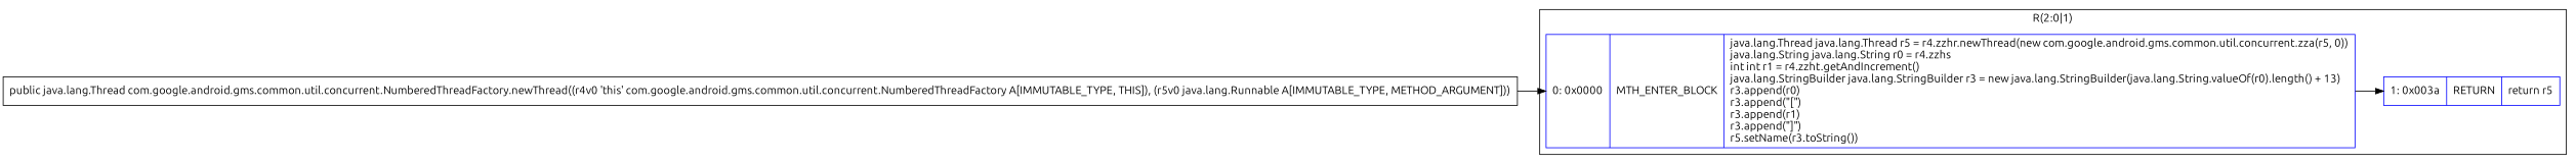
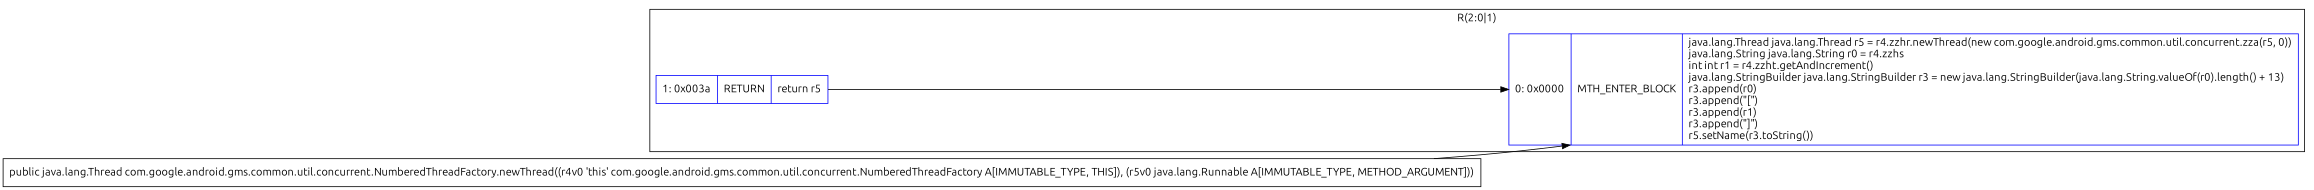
  digraph {
    rankdir=LR
    fontname=Ubuntu
    node [color=blue shape=record fontname=Ubuntu]
    edge [fontname=Ubuntu]
    n1 [label="{0\:\ 0x0000|MTH_ENTER_BLOCK\l|java.lang.Thread java.lang.Thread r5 = r4.zzhr.newThread(new com.google.android.gms.common.util.concurrent.zza(r5, 0))\ljava.lang.String java.lang.String r0 = r4.zzhs\lint int r1 = r4.zzht.getAndIncrement()\ljava.lang.StringBuilder java.lang.StringBuilder r3 = new java.lang.StringBuilder(java.lang.String.valueOf(r0).length() + 13)\lr3.append(r0)\lr3.append(\"[\")\lr3.append(r1)\lr3.append(\"]\")\lr5.setName(r3.toString())\l}"]
    n2 [label="{1\:\ 0x003a|RETURN\l|return r5\l}"]
    n3 [label="{public java.lang.Thread com.google.android.gms.common.util.concurrent.NumberedThreadFactory.newThread((r4v0 'this' com.google.android.gms.common.util.concurrent.NumberedThreadFactory A[IMMUTABLE_TYPE, THIS]), (r5v0 java.lang.Runnable A[IMMUTABLE_TYPE, METHOD_ARGUMENT])) }" color=""]
    subgraph cluster_1 {
      label="R(2:0|1)"
      n1
      n2
    }
-   n1 -> n2
+   n2 -> n1
    n3 -> n1
  }
